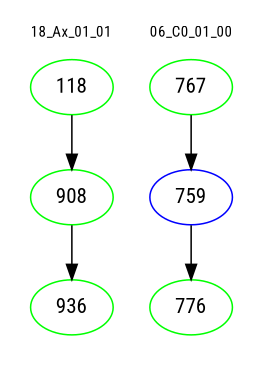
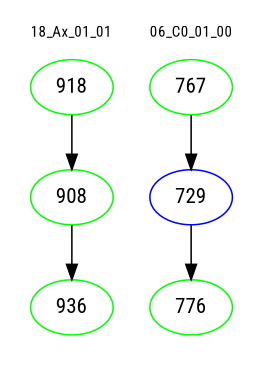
  digraph {
    fontname="Roboto Condensed"
    node [color=green fontname="Roboto Condensed"]
    edge [color=black fontname="Roboto Condensed"]
-   n1 [label=118]
+   n1 [label=918]
    n2 [label=908]
    n3 [label=936]
    n4 [label=767]
-   n5 [color=blue label=759]
+   n5 [color=blue label=729]
    n6 [label=776]
    subgraph cluster_1 {
      color=white
      fontsize=10
      label="18_Ax_01_01"
      n1
      n2
      n3
    }
    subgraph cluster_2 {
      color=white
      fontsize=10
      label="06_C0_01_00"
      n4
      n5
      n6
    }
    n1 -> n2
    n2 -> n3
    n4 -> n5
    n5 -> n6
  }
